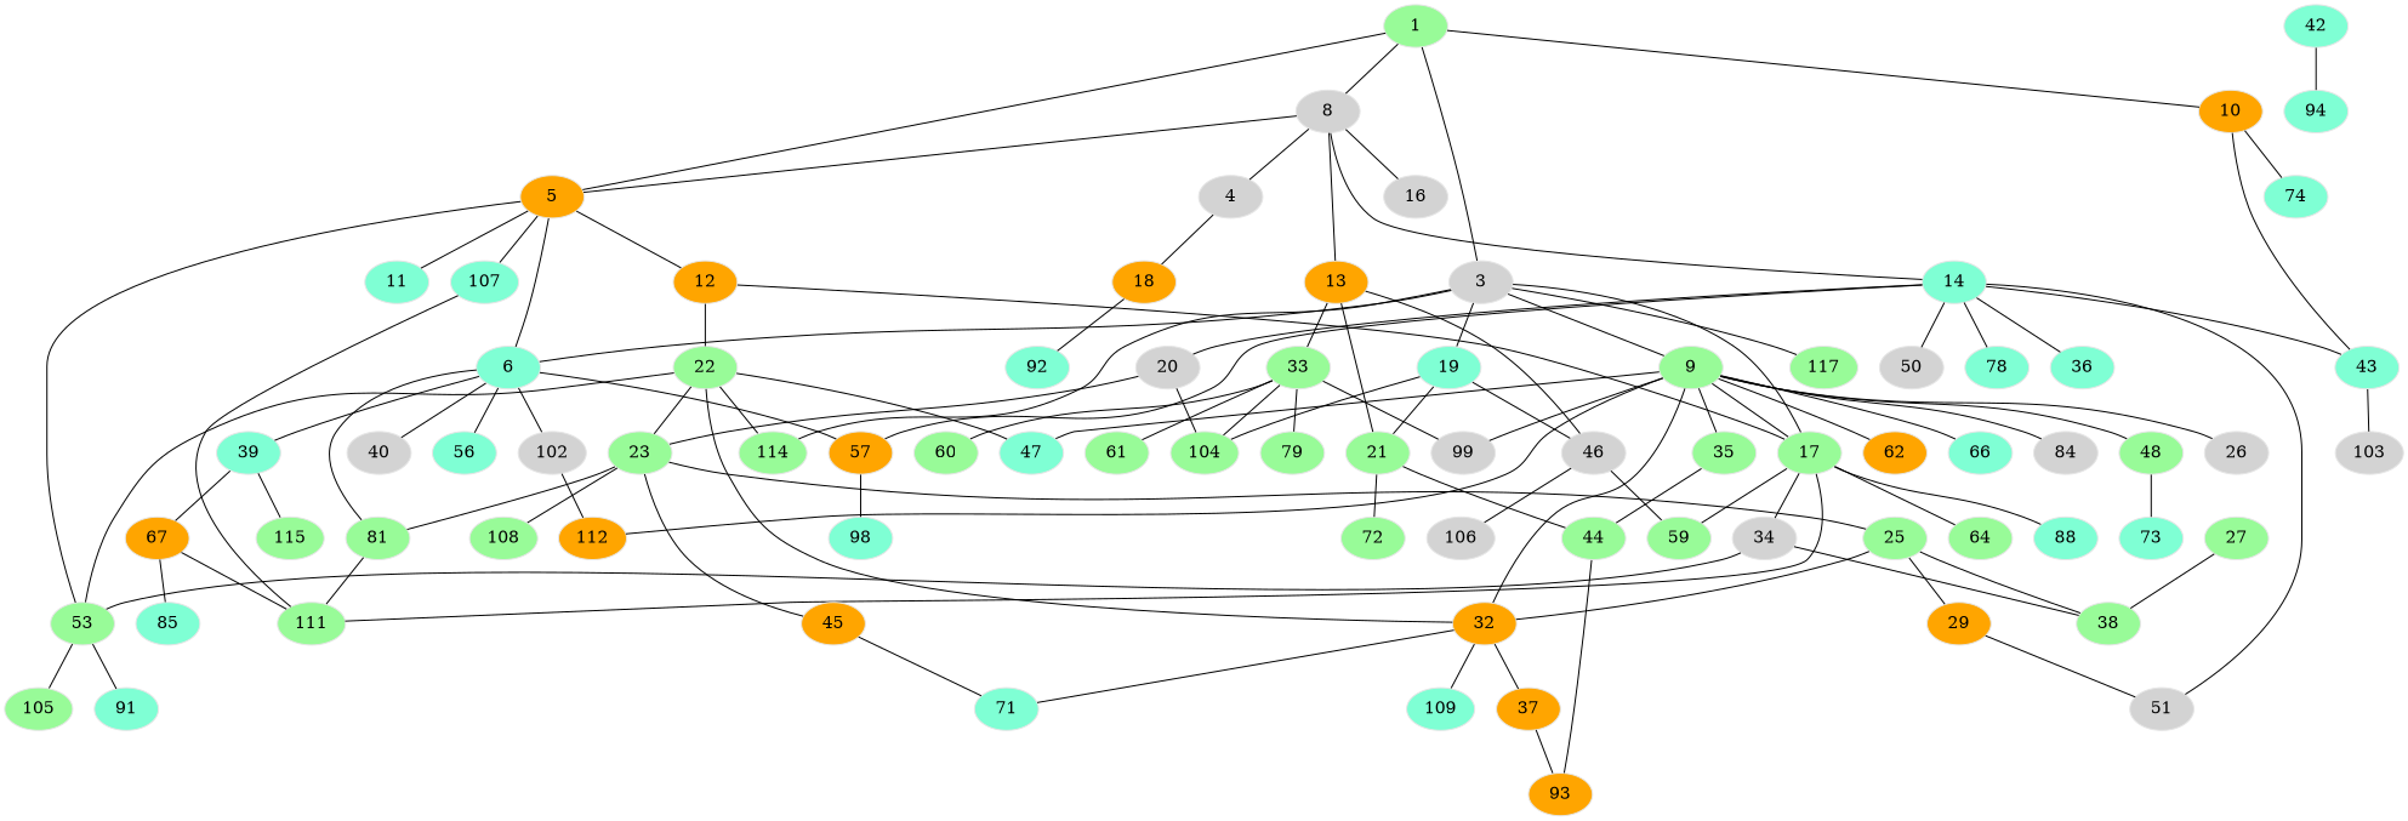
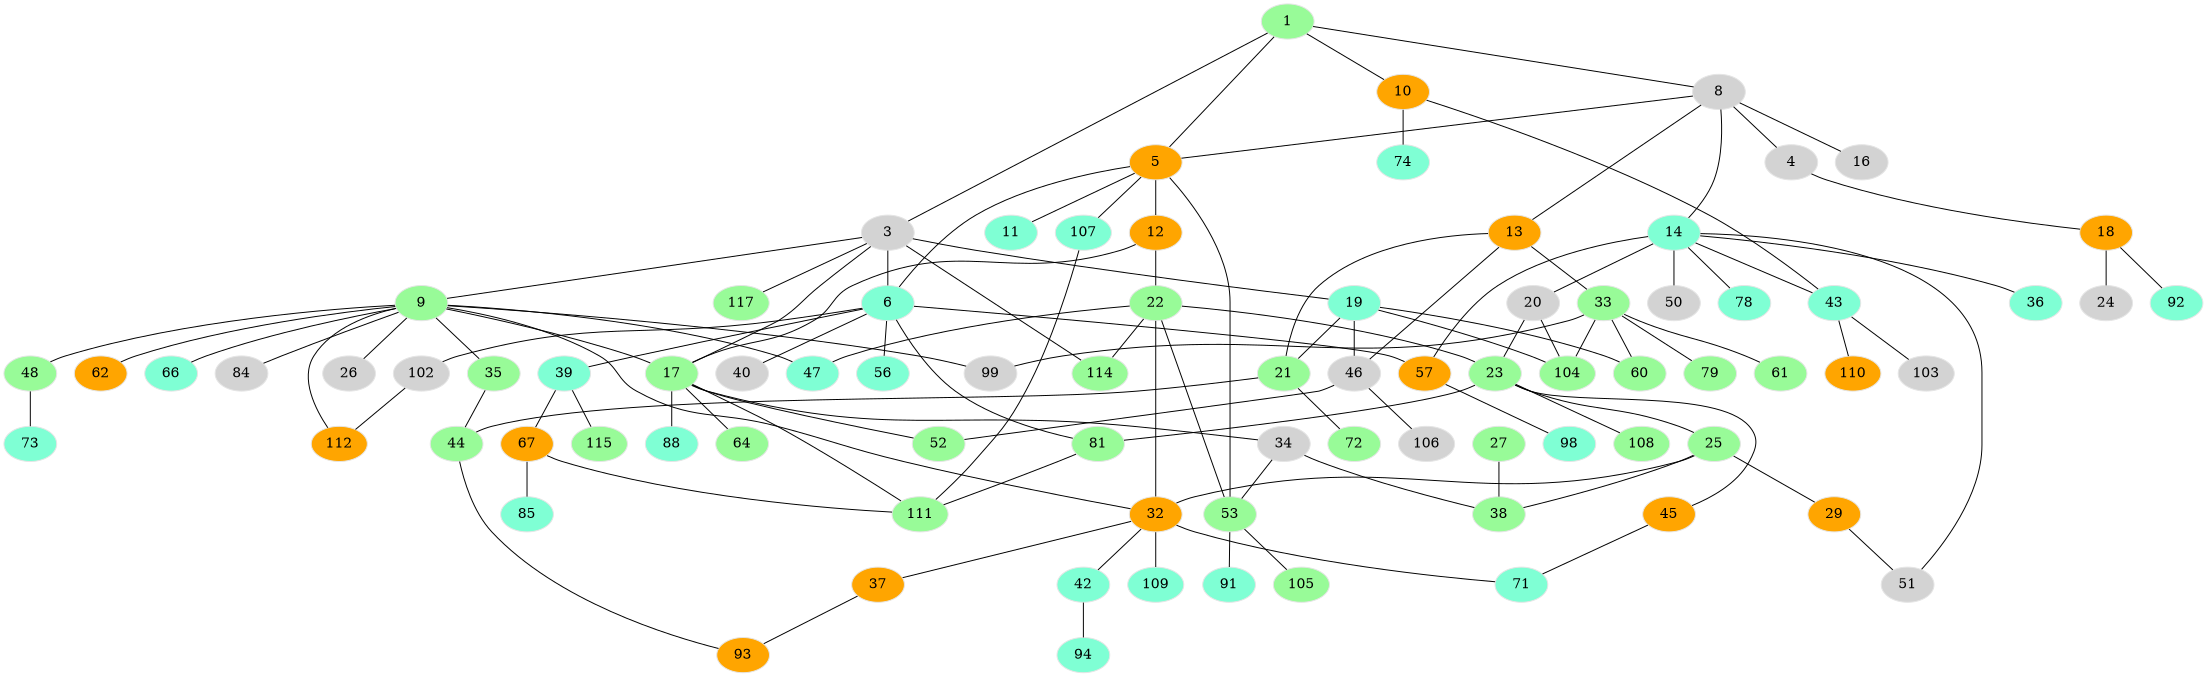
  graph {
    node [color=gray90 fillcolor=palegreen style=filled]
    n1 [fillcolor=lightgrey label=8 super="+8"]
    5 [fillcolor=orange super="+76"]
    4 [fillcolor=lightgrey]
    13 [fillcolor=orange]
    14 [fillcolor=aquamarine super="+100"]
    16 [fillcolor=lightgrey super="+90"]
    1
    3 [fillcolor=lightgrey super="+7"]
    10 [fillcolor=orange super="+89"]
    6 [fillcolor=aquamarine super="+41"]
    9 [super="+15"]
    17 [super="+54"]
    19 [fillcolor=aquamarine super="+59"]
    114
    117
    11 [fillcolor=aquamarine]
    12 [fillcolor=orange]
    53 [super="+70"]
    107 [fillcolor=aquamarine]
    43 [fillcolor=aquamarine]
    74 [fillcolor=aquamarine]
    18 [fillcolor=orange super="+30"]
    21
    33 [super="+96"]
    46 [fillcolor=lightgrey super="+55"]
    57 [fillcolor=orange super="+58"]
    20 [fillcolor=lightgrey super="+97"]
    36 [fillcolor=aquamarine]
    50 [fillcolor=lightgrey super="+77"]
    51 [fillcolor=lightgrey]
    78 [fillcolor=aquamarine]
    39 [fillcolor=aquamarine]
    40 [fillcolor=lightgrey super="+86"]
    56 [fillcolor=aquamarine super="+95"]
    81 [super="+113"]
    102 [fillcolor=lightgrey]
    26 [fillcolor=lightgrey]
    32 [fillcolor=orange super="+82"]
    35
    47 [fillcolor=aquamarine]
    48 [super="+63"]
    62 [fillcolor=orange]
    66 [fillcolor=aquamarine]
    84 [fillcolor=lightgrey]
    99 [fillcolor=lightgrey]
    112 [fillcolor=orange]
    34 [fillcolor=lightgrey super="+101"]
-   52 [label=59]
+   52
    64
    88 [fillcolor=aquamarine]
    111 [super="+116"]
    60
    104
+   24 [fillcolor=lightgrey super="+75"]
    92 [fillcolor=aquamarine]
    22 [super="+31"]
    91 [fillcolor=aquamarine]
    105
    67 [fillcolor=orange super="+68"]
    115
    98 [fillcolor=aquamarine]
    37 [fillcolor=orange super="+87"]
    42 [fillcolor=aquamarine]
    71 [fillcolor=aquamarine super="+83"]
    109 [fillcolor=aquamarine]
    44 [super="+65"]
    73 [fillcolor=aquamarine]
    103 [fillcolor=lightgrey]
+   110 [fillcolor=orange]
    23 [super="+28"]
    72
    61 [super="+80"]
    79
    106 [fillcolor=lightgrey]
    38 [super="+69"]
    27
    25 [super="+49"]
    45 [fillcolor=orange]
    108
    93 [fillcolor=orange]
    29 [fillcolor=orange]
    94 [fillcolor=aquamarine]
    85 [fillcolor=aquamarine]
    n1 -- 5
    n1 -- 4
    n1 -- 13
    n1 -- 14
    n1 -- 16
    5 -- 6
    5 -- 11
    5 -- 12
    5 -- 53
    5 -- 107
    4 -- 18
    13 -- 21
    13 -- 33
    13 -- 46
    14 -- 43
    14 -- 57
    14 -- 20
    14 -- 36
    14 -- 50
    14 -- 51
    14 -- 78
    1 -- n1
    1 -- 5
    1 -- 3
    1 -- 10
    3 -- 6
    3 -- 9
    3 -- 17
    3 -- 19
    3 -- 114
    3 -- 117
    10 -- 43
    10 -- 74
    6 -- 57
    6 -- 39
    6 -- 40
    6 -- 56
    6 -- 81
    6 -- 102
    9 -- 17
    9 -- 26
    9 -- 32
    9 -- 35
    9 -- 47
    9 -- 48
    9 -- 62
    9 -- 66
    9 -- 84
    9 -- 99
    9 -- 112
    17 -- 34
    17 -- 52
    17 -- 64
    17 -- 88
    17 -- 111
    19 -- 21
    19 -- 46
+   19 -- 60
    19 -- 104
    12 -- 17
    12 -- 22
    53 -- 91
    53 -- 105
    107 -- 111
    43 -- 103
+   43 -- 110
+   18 -- 24
    18 -- 92
    21 -- 44
    21 -- 72
    33 -- 99
    33 -- 60
    33 -- 104
    33 -- 61
    33 -- 79
    46 -- 52
    46 -- 106
    57 -- 98
    20 -- 104
    20 -- 23
    39 -- 67
    39 -- 115
    81 -- 111
    102 -- 112
    32 -- 37
+   32 -- 42
    32 -- 71
    32 -- 109
    35 -- 44
    48 -- 73
    34 -- 53
    34 -- 38
    22 -- 114
    22 -- 53
    22 -- 32
    22 -- 47
    22 -- 23
    67 -- 111
    67 -- 85
    37 -- 93
    42 -- 94
    44 -- 93
    23 -- 81
    23 -- 25
    23 -- 45
    23 -- 108
    27 -- 38 [weight=2]
    25 -- 32
    25 -- 38
    25 -- 29
    45 -- 71
    29 -- 51
  }
